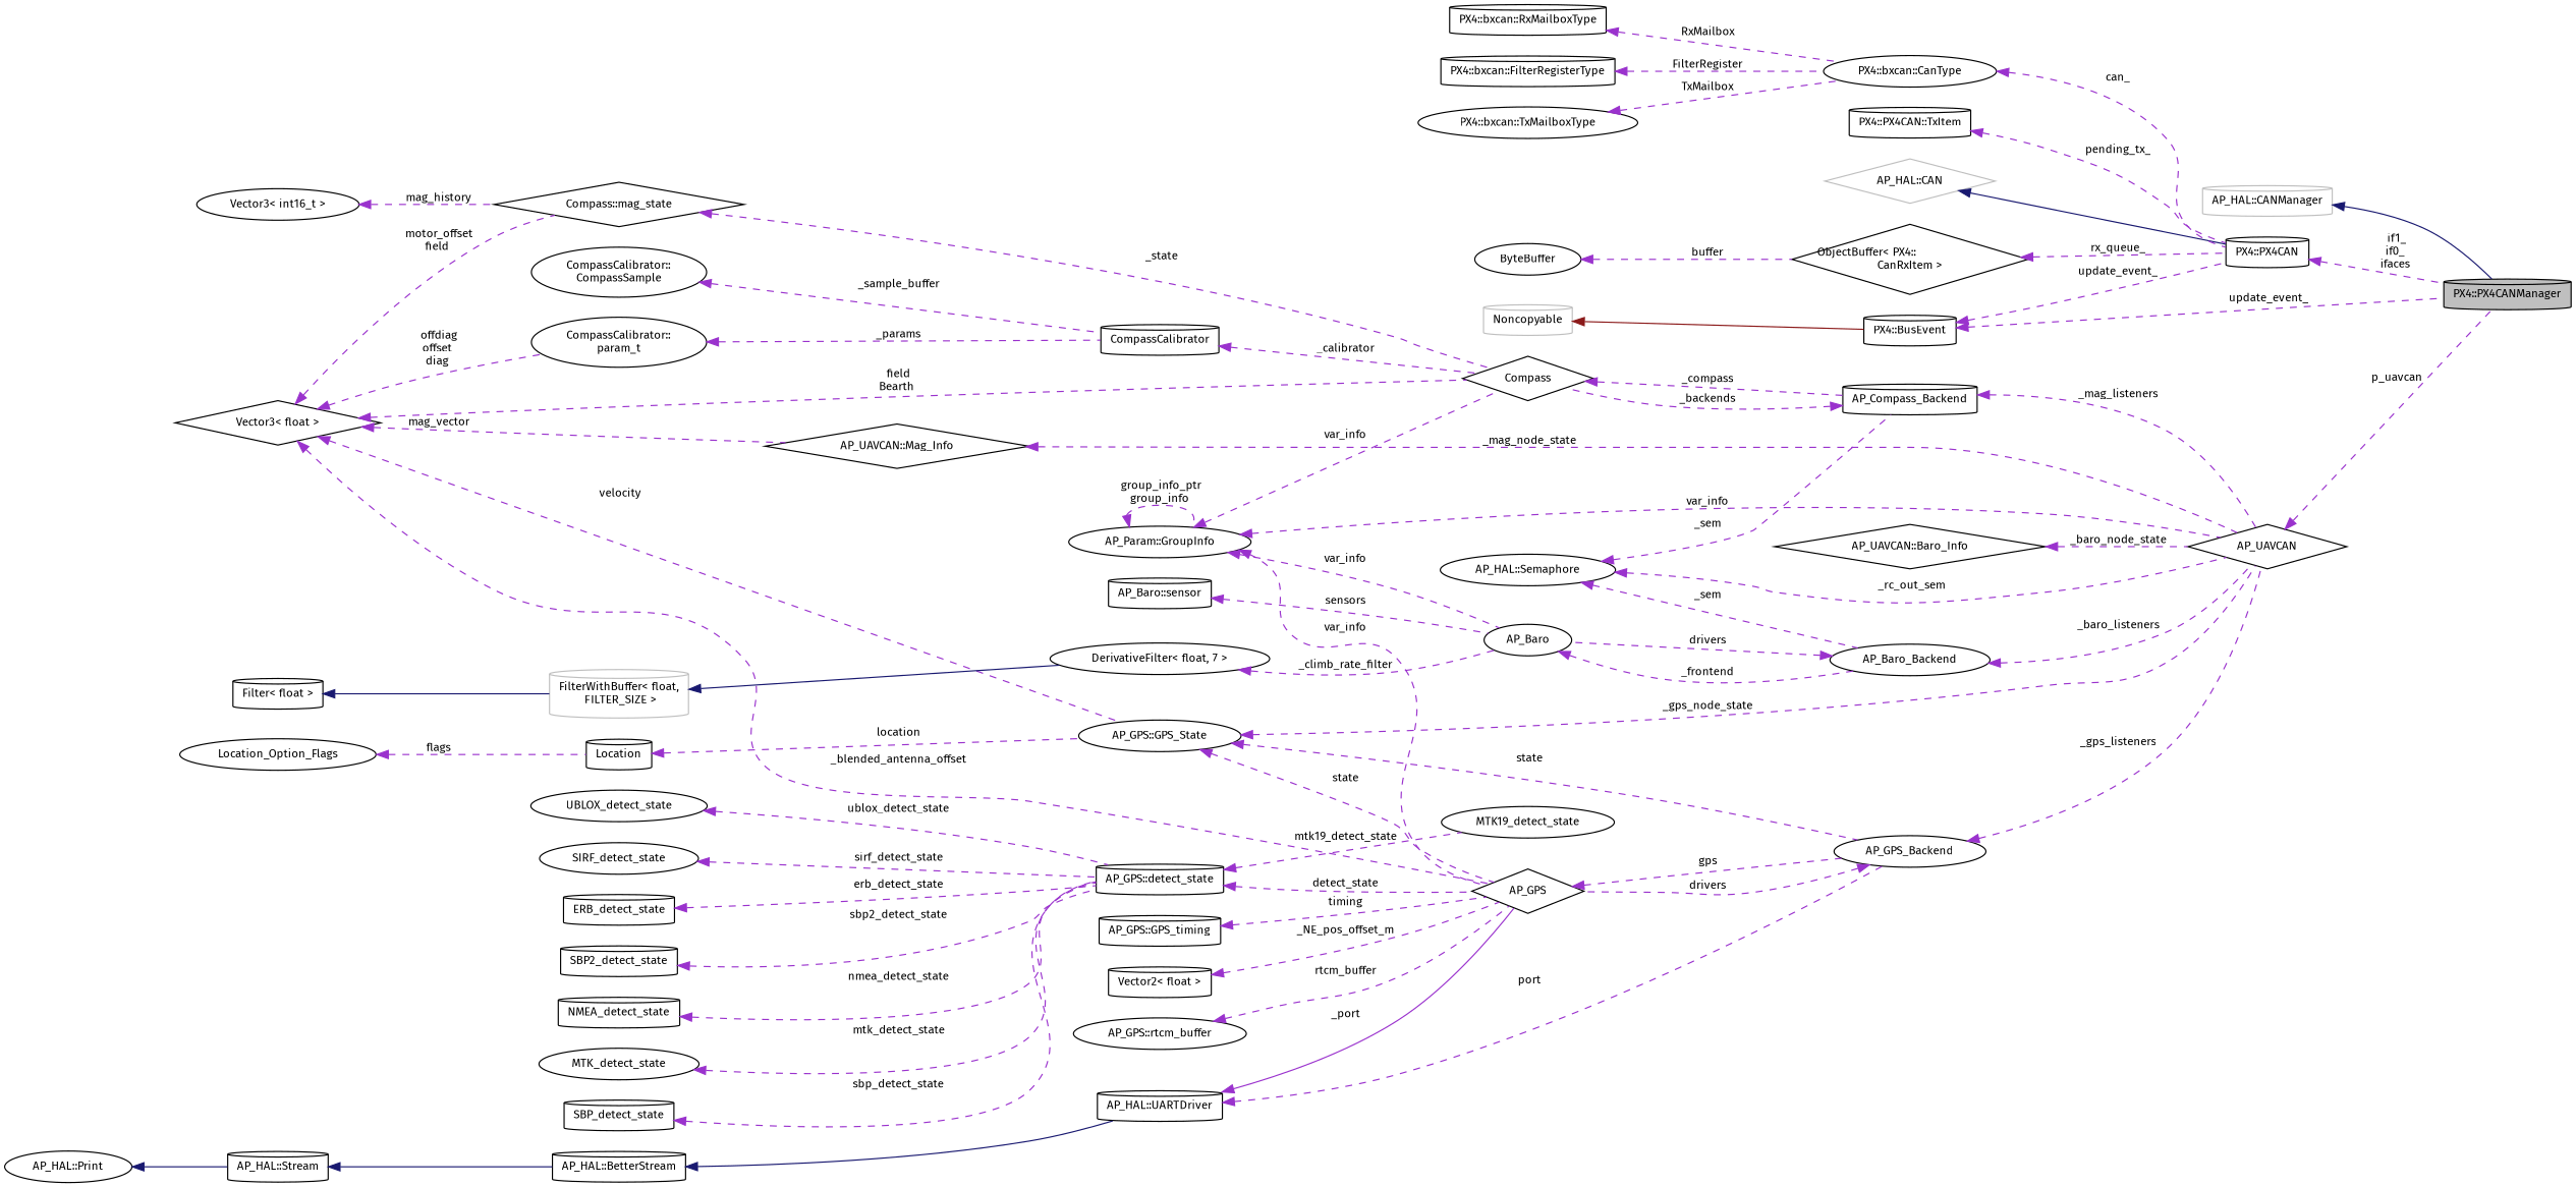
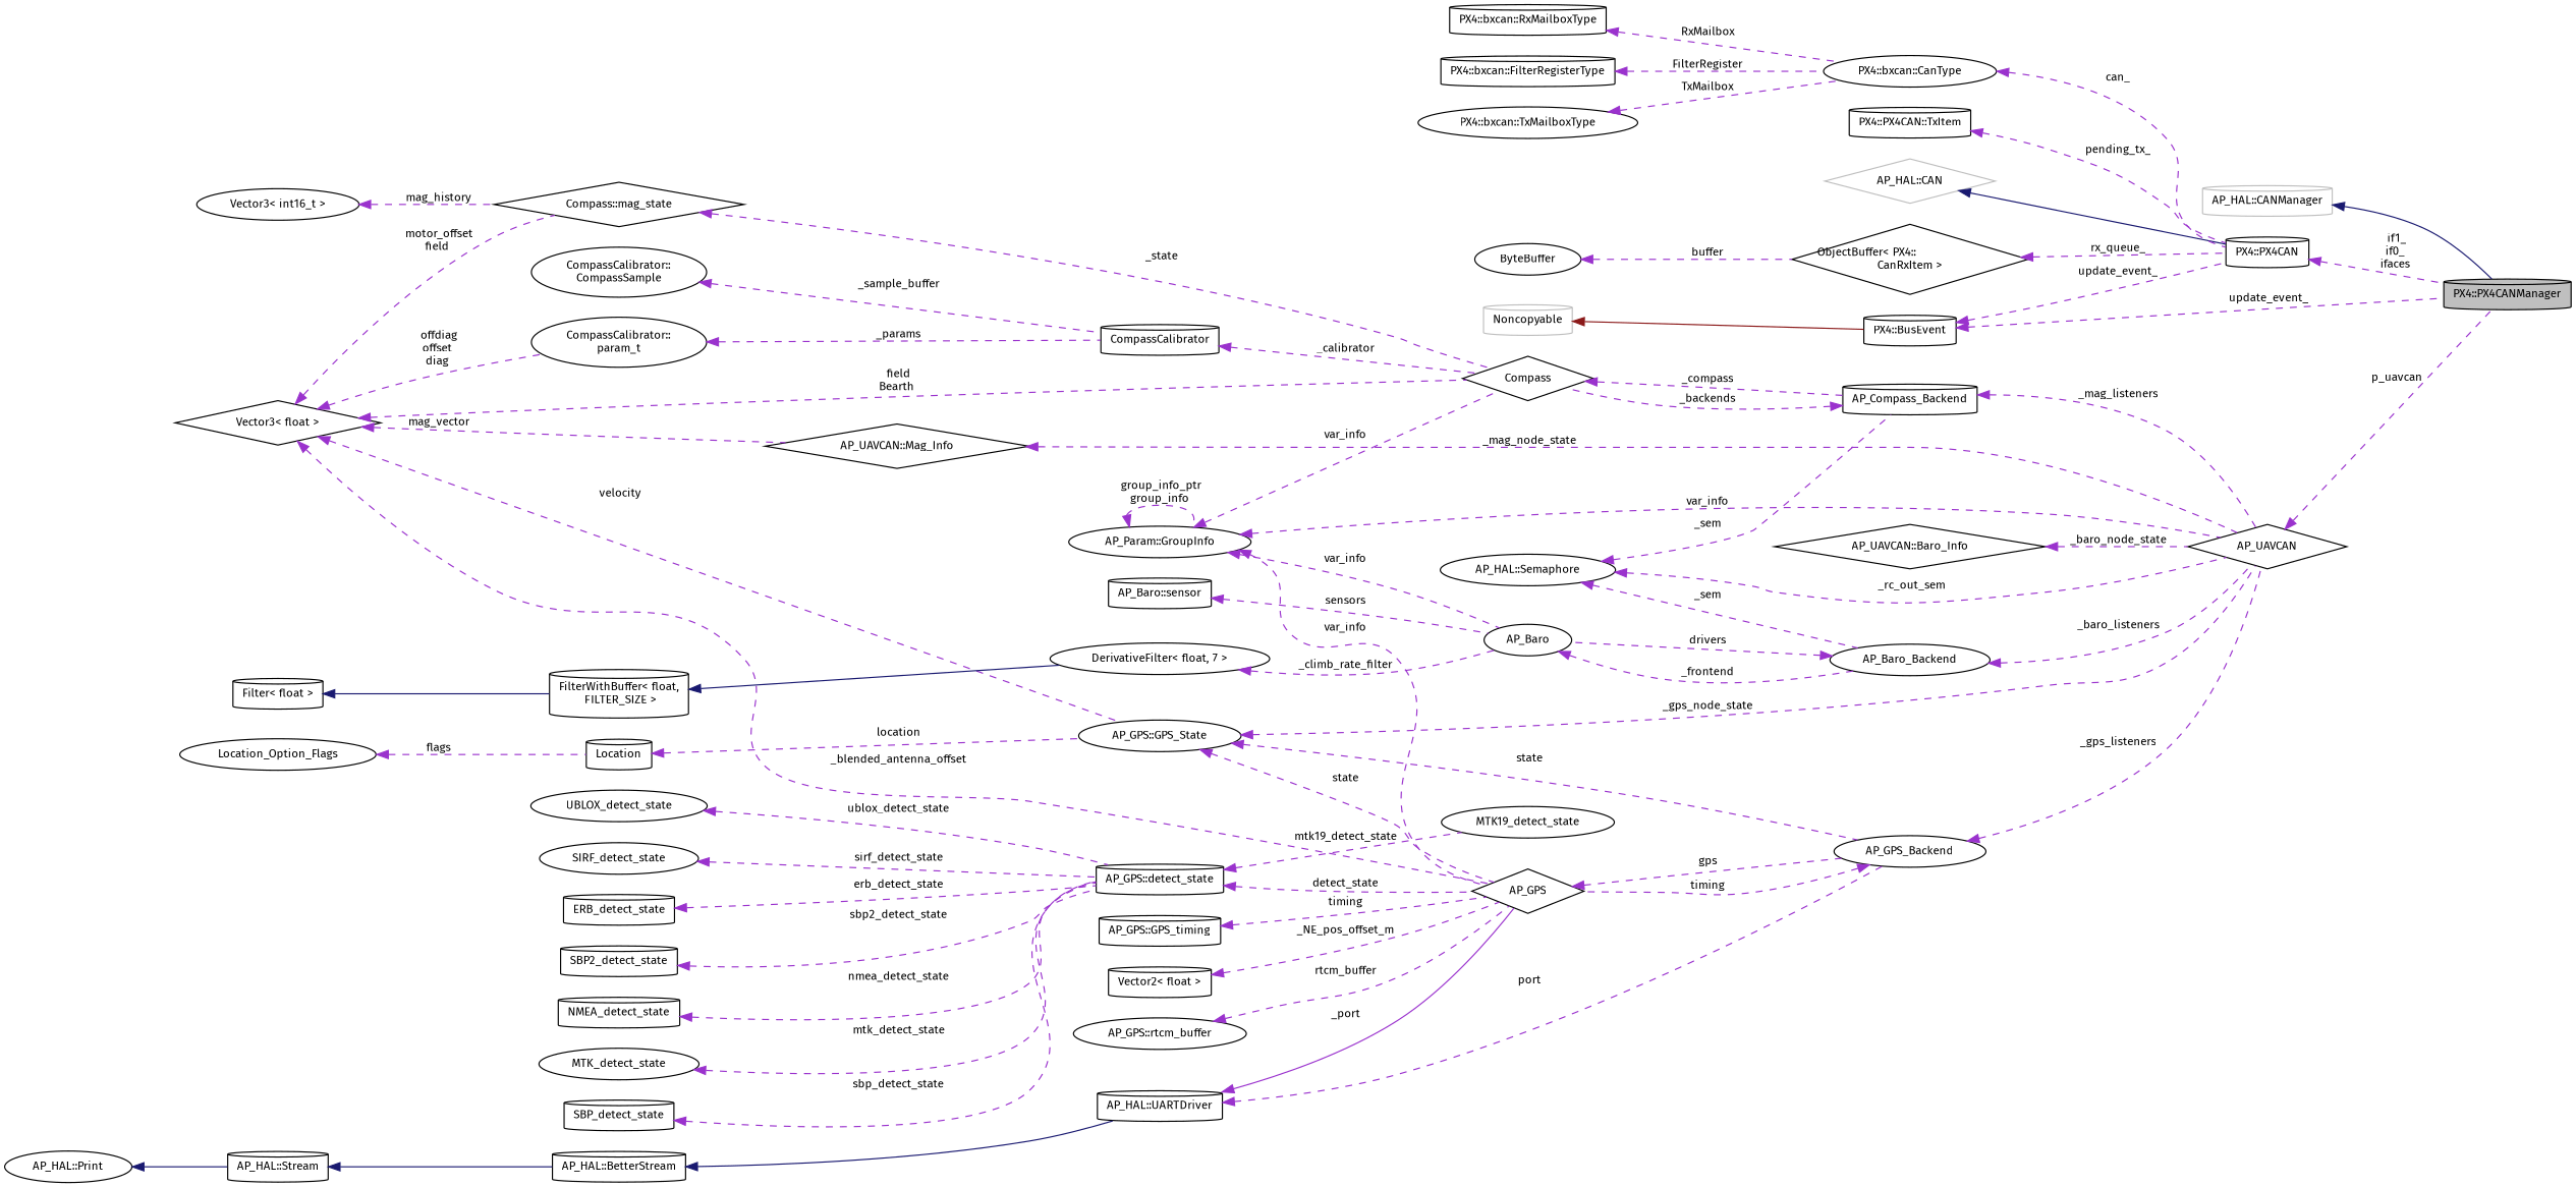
  digraph {
    fontname="Fira Sans"
    rankdir=LR
    node [color=black fillcolor=white fontname="Fira Sans" fontsize=10 shape=cylinder style=filled]
    edge [color=darkorchid3 dir=back fontname="Fira Sans" fontsize=10 labelfontname=Helvetica labelfontsize=10 style=dashed]
    n1 [fillcolor=grey75 fontcolor=black height=0.2 label="PX4::PX4CANManager" width=0.4]
    n2 [color=grey75 height=0.2 label="AP_HAL::CANManager" width=0.4]
    n3 [height=0.2 label="PX4::BusEvent" width=0.4]
    n4 [height=0.2 label="PX4::PX4CAN" width=0.4]
    n5 [color=grey75 height=0.2 label=Noncopyable width=0.4]
    n6 [color=grey75 height=0.2 label="AP_HAL::CAN" shape=diamond width=0.4]
    n7 [height=0.2 label="ObjectBuffer\< PX4::\lCanRxItem \>" shape=diamond width=0.4]
    n8 [height=0.2 label=ByteBuffer shape=ellipse width=0.4]
    n9 [height=0.2 label="PX4::bxcan::CanType" shape=ellipse width=0.4]
    n10 [height=0.2 label="PX4::bxcan::TxMailboxType" shape=ellipse width=0.4]
    n11 [height=0.2 label="PX4::bxcan::RxMailboxType" width=0.4]
    n12 [height=0.2 label="PX4::bxcan::FilterRegisterType" width=0.4]
    n13 [height=0.2 label="PX4::PX4CAN::TxItem" width=0.4]
    n14 [height=0.2 label=AP_UAVCAN shape=diamond width=0.4]
    n15 [height=0.2 label="AP_UAVCAN::Mag_Info" shape=diamond width=0.4]
    n16 [height=0.2 label="Vector3\< float \>" shape=diamond width=0.4]
    n17 [height=0.2 label=AP_GPS shape=diamond width=0.4]
    n18 [height=0.2 label="AP_GPS::GPS_State" shape=ellipse width=0.4]
    n19 [height=0.2 label=Compass shape=diamond width=0.4]
    n20 [height=0.2 label="CompassCalibrator::\lparam_t" shape=ellipse width=0.4]
    n21 [height=0.2 label="Compass::mag_state" shape=diamond width=0.4]
    n22 [height=0.2 label=AP_GPS_Backend shape=ellipse width=0.4]
    n23 [height=0.2 label=AP_Compass_Backend width=0.4]
    n24 [height=0.2 label=CompassCalibrator width=0.4]
    n25 [height=0.2 label="AP_UAVCAN::Baro_Info" shape=diamond width=0.4]
    n26 [height=0.2 label="AP_HAL::UARTDriver" width=0.4]
    n27 [height=0.2 label="AP_HAL::BetterStream" width=0.4]
    n28 [height=0.2 label="AP_HAL::Stream" width=0.4]
    n29 [height=0.2 label="AP_HAL::Print" shape=ellipse width=0.4]
    n30 [height=0.2 label="AP_GPS::detect_state" width=0.4]
    n31 [height=0.2 label=MTK19_detect_state shape=ellipse width=0.4]
    n32 [height=0.2 label=SBP_detect_state width=0.4]
    n33 [height=0.2 label=UBLOX_detect_state shape=ellipse width=0.4]
    n34 [height=0.2 label=SIRF_detect_state shape=ellipse width=0.4]
    n35 [height=0.2 label=ERB_detect_state width=0.4]
    n36 [height=0.2 label=SBP2_detect_state width=0.4]
    n37 [height=0.2 label=NMEA_detect_state width=0.4]
    n38 [height=0.2 label=MTK_detect_state shape=ellipse width=0.4]
    n39 [height=0.2 label="AP_GPS::GPS_timing" width=0.4]
    n40 [height=0.2 label="AP_Param::GroupInfo" shape=ellipse width=0.4]
    n41 [height=0.2 label=AP_Baro shape=ellipse width=0.4]
    n42 [height=0.2 label=AP_Baro_Backend shape=ellipse width=0.4]
    n43 [height=0.2 label="Vector2\< float \>" width=0.4]
    n44 [height=0.2 label="AP_GPS::rtcm_buffer" shape=ellipse width=0.4]
    n45 [height=0.2 label=Location width=0.4]
    n46 [height=0.2 label=Location_Option_Flags shape=ellipse width=0.4]
    n47 [height=0.2 label="AP_HAL::Semaphore" shape=ellipse width=0.4]
    n48 [height=0.2 label="CompassCalibrator::\lCompassSample" shape=ellipse width=0.4]
    n49 [height=0.2 label="Vector3\< int16_t \>" shape=ellipse width=0.4]
    n50 [height=0.2 label="AP_Baro::sensor" width=0.4]
    n51 [height=0.2 label="DerivativeFilter\< float, 7 \>" shape=ellipse width=0.4]
-   n52 [color=grey75 height=0.2 label="FilterWithBuffer\< float,\l FILTER_SIZE \>" width=0.4]
+   n52 [height=0.2 label="FilterWithBuffer\< float,\l FILTER_SIZE \>" width=0.4]
    n53 [height=0.2 label="Filter\< float \>" width=0.4]
    n2 -> n1 [color=midnightblue style=solid]
    n3 -> n1 [label=" update_event_"]
    n3 -> n4 [label=" update_event_"]
    n4 -> n1 [label=" if1_\nif0_\nifaces"]
    n5 -> n3 [color=firebrick4 style=solid]
    n6 -> n4 [color=midnightblue style=solid]
    n7 -> n4 [label=" rx_queue_"]
    n8 -> n7 [label=" buffer"]
    n9 -> n4 [label=" can_"]
    n10 -> n9 [label=" TxMailbox"]
    n11 -> n9 [label=" RxMailbox"]
    n12 -> n9 [label=" FilterRegister"]
    n13 -> n4 [label=" pending_tx_"]
    n14 -> n1 [label=" p_uavcan"]
    n15 -> n14 [label=" _mag_node_state"]
    n16 -> n15 [label=" mag_vector"]
    n16 -> n17 [label=" _blended_antenna_offset"]
    n16 -> n18 [label=" velocity"]
    n16 -> n19 [label=" field\nBearth"]
    n16 -> n20 [label=" offdiag\noffset\ndiag"]
    n16 -> n21 [label=" motor_offset\nfield"]
    n17 -> n22 [label=" gps"]
    n18 -> n14 [label=" _gps_node_state"]
    n18 -> n17 [label=" state"]
    n18 -> n22 [label=" state"]
    n19 -> n23 [label=" _compass"]
    n20 -> n24 [label=" _params"]
    n21 -> n19 [label=" _state"]
    n22 -> n14 [label=" _gps_listeners"]
-   n22 -> n17 [label=" drivers"]
+   n22 -> n17 [label=" timing"]
    n23 -> n14 [label=" _mag_listeners"]
    n23 -> n19 [label=" _backends"]
    n24 -> n19 [label=" _calibrator"]
    n25 -> n14 [label=" _baro_node_state"]
    n26 -> n17 [label=" _port" style=solid]
    n26 -> n22 [label=" port"]
    n27 -> n26 [color=midnightblue style=solid]
    n28 -> n27 [color=midnightblue style=solid]
    n29 -> n28 [color=midnightblue style=solid]
    n30 -> n17 [label=" detect_state"]
    n30 -> n31 [label=" mtk19_detect_state"]
    n32 -> n30 [label=" sbp_detect_state"]
    n33 -> n30 [label=" ublox_detect_state"]
    n34 -> n30 [label=" sirf_detect_state"]
    n35 -> n30 [label=" erb_detect_state"]
    n36 -> n30 [label=" sbp2_detect_state"]
    n37 -> n30 [label=" nmea_detect_state"]
    n38 -> n30 [label=" mtk_detect_state"]
    n39 -> n17 [label=" timing"]
    n40 -> n14 [label=" var_info"]
    n40 -> n17 [label=" var_info"]
    n40 -> n19 [label=" var_info"]
    n40 -> n40 [label=" group_info_ptr\ngroup_info"]
    n40 -> n41 [label=" var_info"]
    n41 -> n42 [label=" _frontend"]
    n42 -> n14 [label=" _baro_listeners"]
    n42 -> n41 [label=" drivers"]
    n43 -> n17 [label=" _NE_pos_offset_m"]
    n44 -> n17 [label=" rtcm_buffer"]
    n45 -> n18 [label=" location"]
    n46 -> n45 [label=" flags"]
    n47 -> n14 [label=" _rc_out_sem"]
    n47 -> n23 [label=" _sem"]
    n47 -> n42 [label=" _sem"]
    n48 -> n24 [label=" _sample_buffer"]
    n49 -> n21 [label=" mag_history"]
    n50 -> n41 [label=" sensors"]
    n51 -> n41 [label=" _climb_rate_filter"]
    n52 -> n51 [color=midnightblue style=solid]
    n53 -> n52 [color=midnightblue style=solid]
  }
